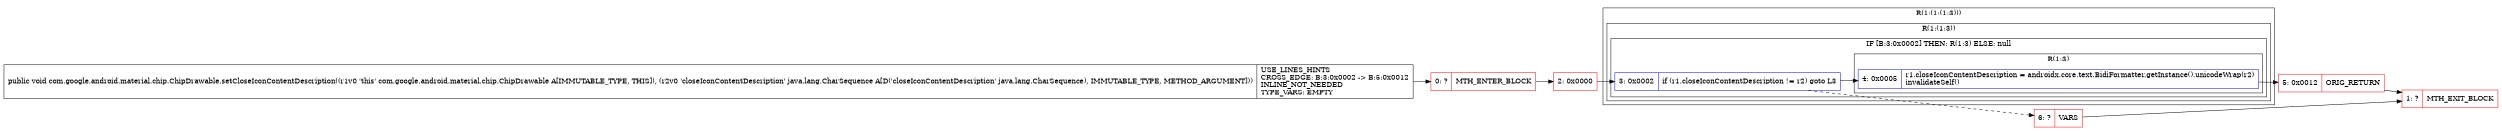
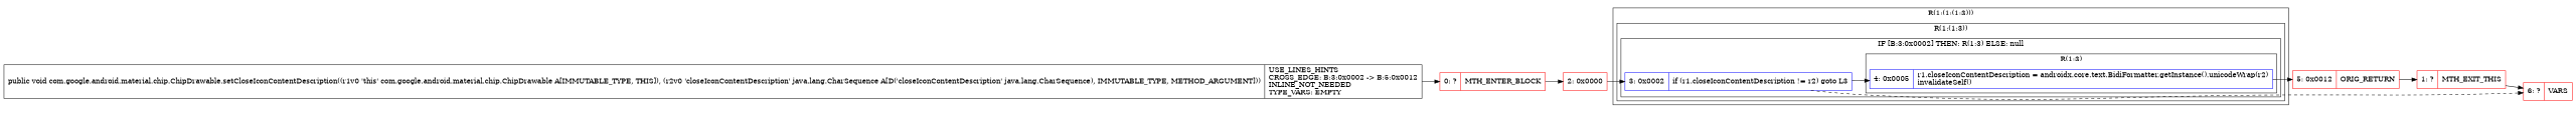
  digraph {
    rankdir=LR
    node [color=red shape=record]
    n1 [color=blue label="{4\:\ 0x0005|r1.closeIconContentDescription = androidx.core.text.BidiFormatter.getInstance().unicodeWrap(r2)\linvalidateSelf()\l}"]
    n2 [color=blue label="{3\:\ 0x0002|if (r1.closeIconContentDescription != r2) goto L3\l}"]
    n3 [label="{5\:\ 0x0012|ORIG_RETURN\l}"]
    n4 [label="{6\:\ ?|VARS\l}"]
-   n5 [label="{1\:\ ?|MTH_EXIT_BLOCK\l}"]
+   n5 [label="{1\:\ ?|MTH_EXIT_THIS\l}"]
    n6 [label="{0\:\ ?|MTH_ENTER_BLOCK\l}"]
    n7 [label="{2\:\ 0x0000}"]
    n8 [label="{public void com.google.android.material.chip.ChipDrawable.setCloseIconContentDescription((r1v0 'this' com.google.android.material.chip.ChipDrawable A[IMMUTABLE_TYPE, THIS]), (r2v0 'closeIconContentDescription' java.lang.CharSequence A[D('closeIconContentDescription' java.lang.CharSequence), IMMUTABLE_TYPE, METHOD_ARGUMENT]))  | USE_LINES_HINTS\lCROSS_EDGE: B:3:0x0002 \-\> B:5:0x0012\lINLINE_NOT_NEEDED\lTYPE_VARS: EMPTY\l}" color=""]
    subgraph cluster_1 {
      label="R(1:(1:(1:3)))"
      subgraph cluster_2 {
        label="R(1:(1:3))"
        subgraph cluster_3 {
          label="IF [B:3:0x0002] THEN: R(1:3) ELSE: null"
          n2
          subgraph cluster_4 {
            label="R(1:3)"
            n1
          }
        }
      }
    }
    n1 -> n3
    n2 -> n1
    n2 -> n4 [style=dashed]
    n3 -> n5
-   n4 -> n5
+   n5 -> n4
    n6 -> n7
    n7 -> n2
    n8 -> n6
  }
